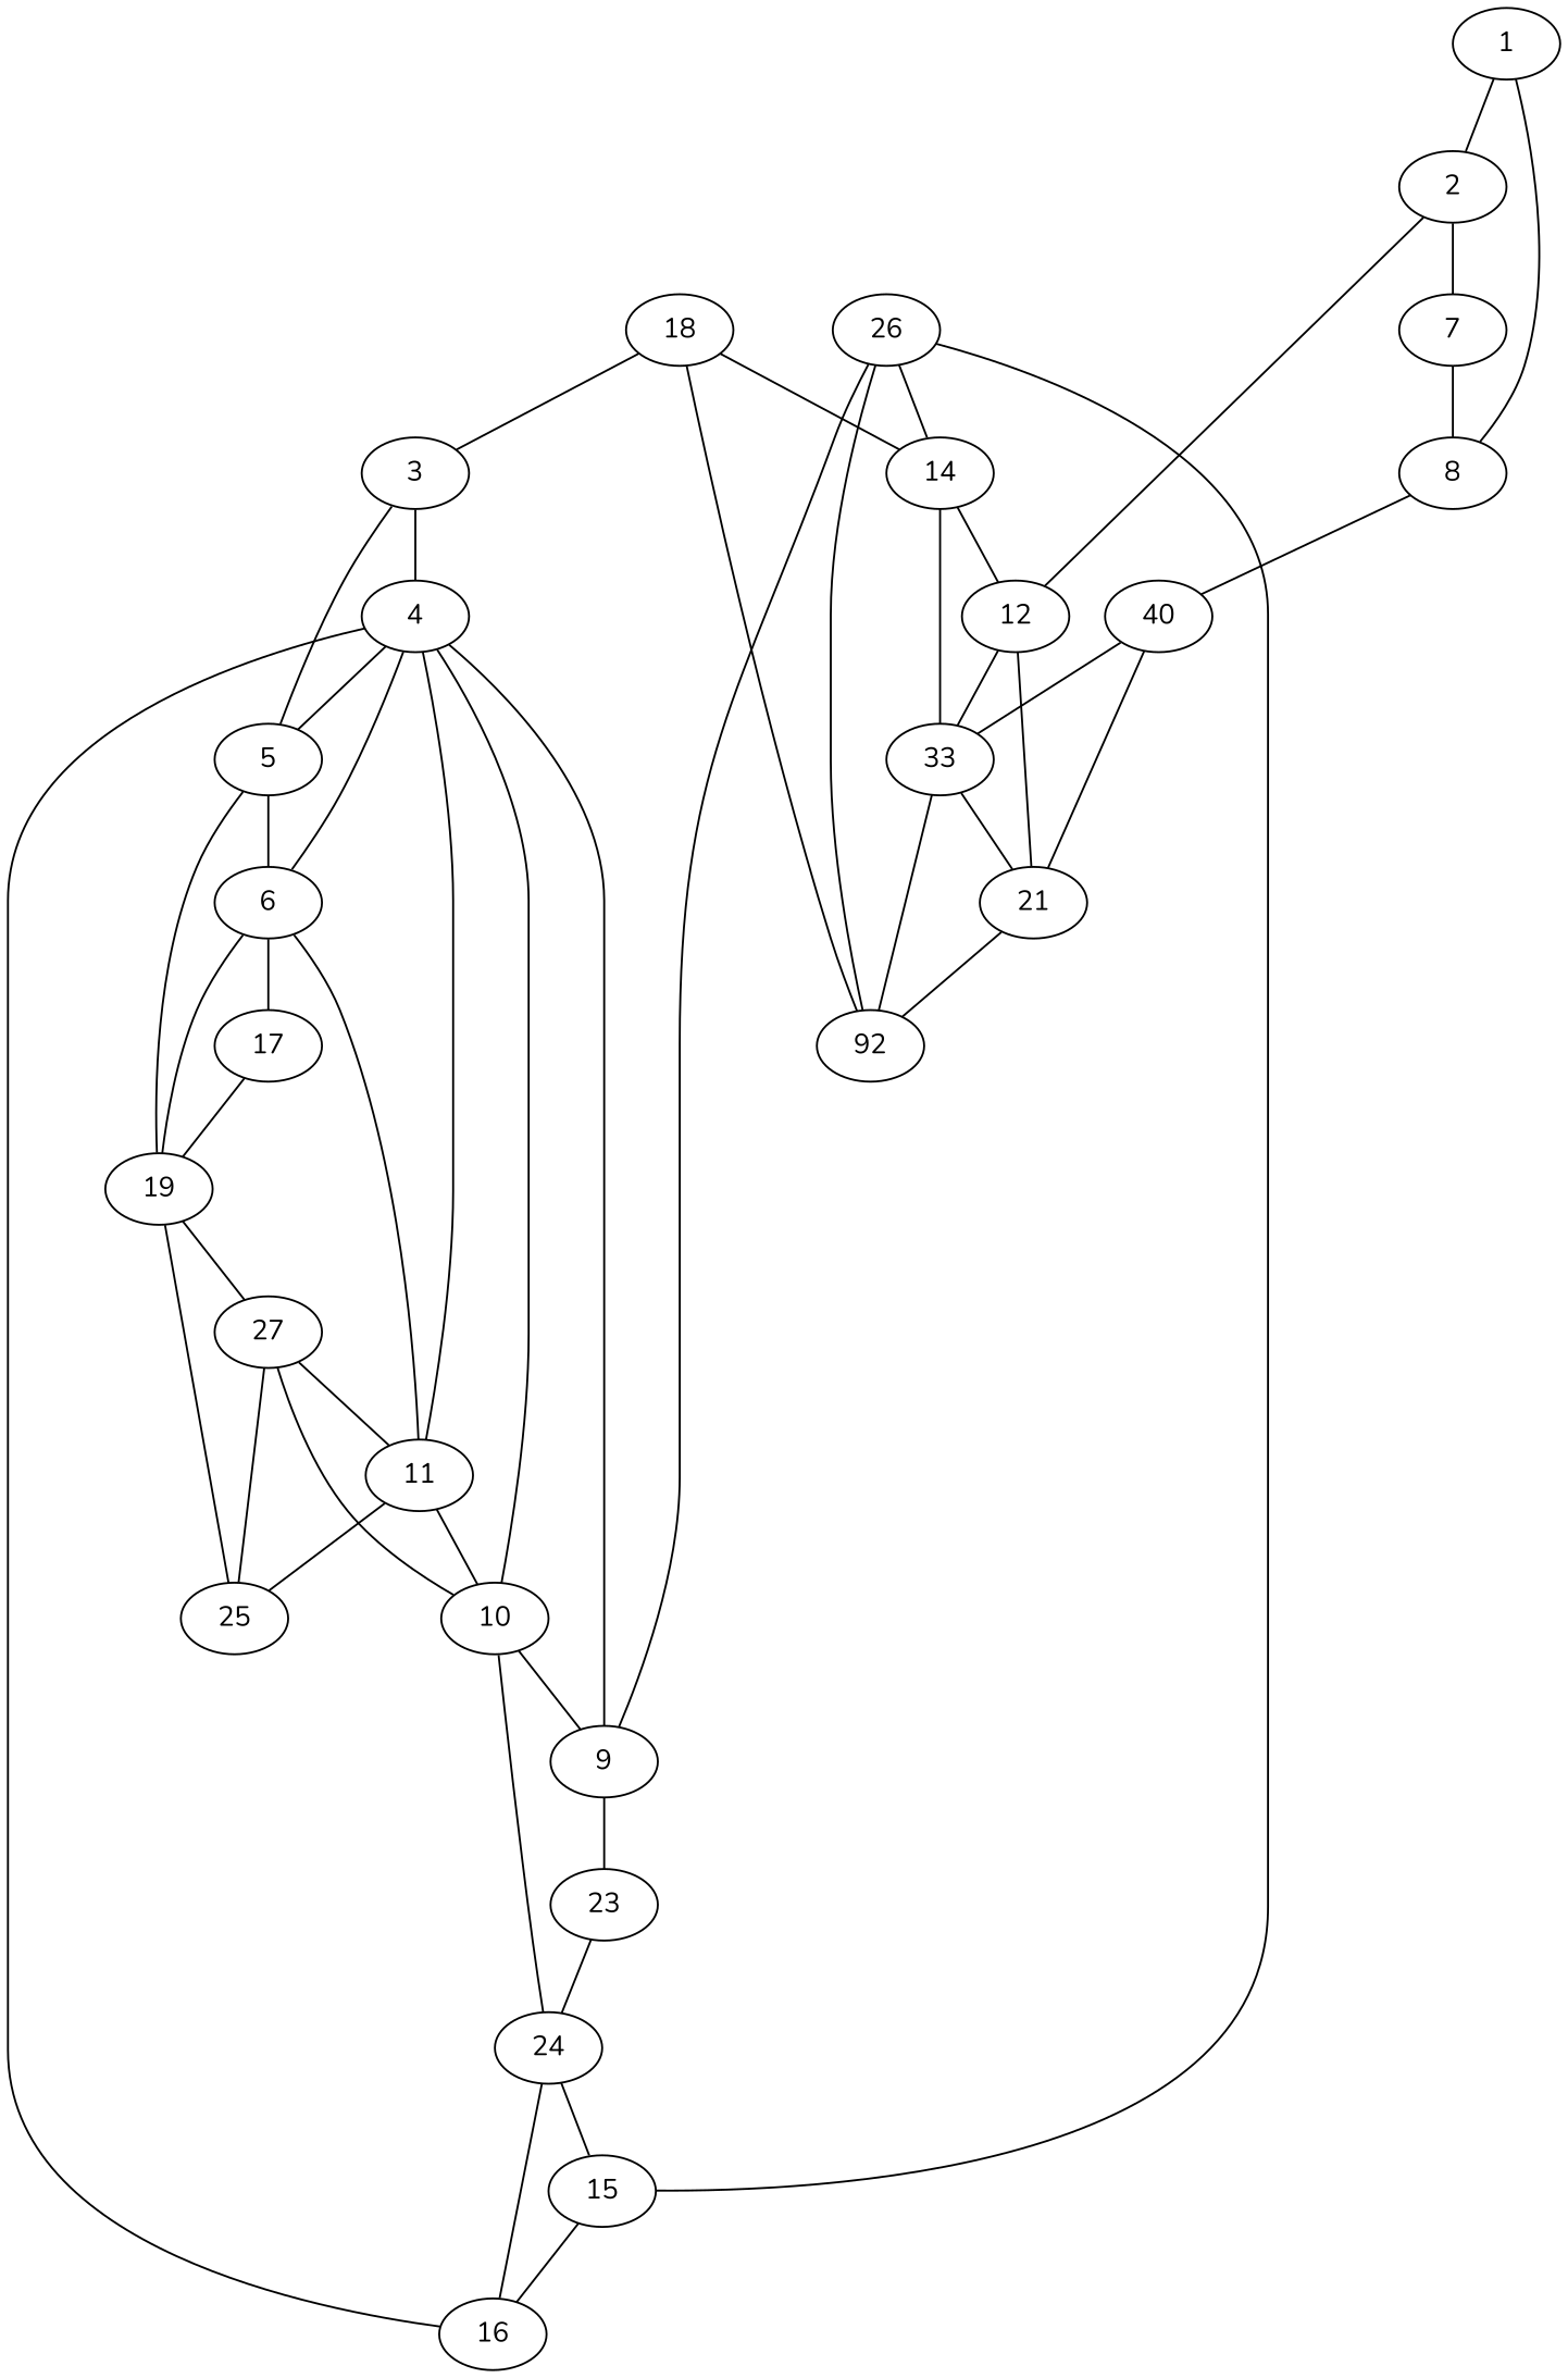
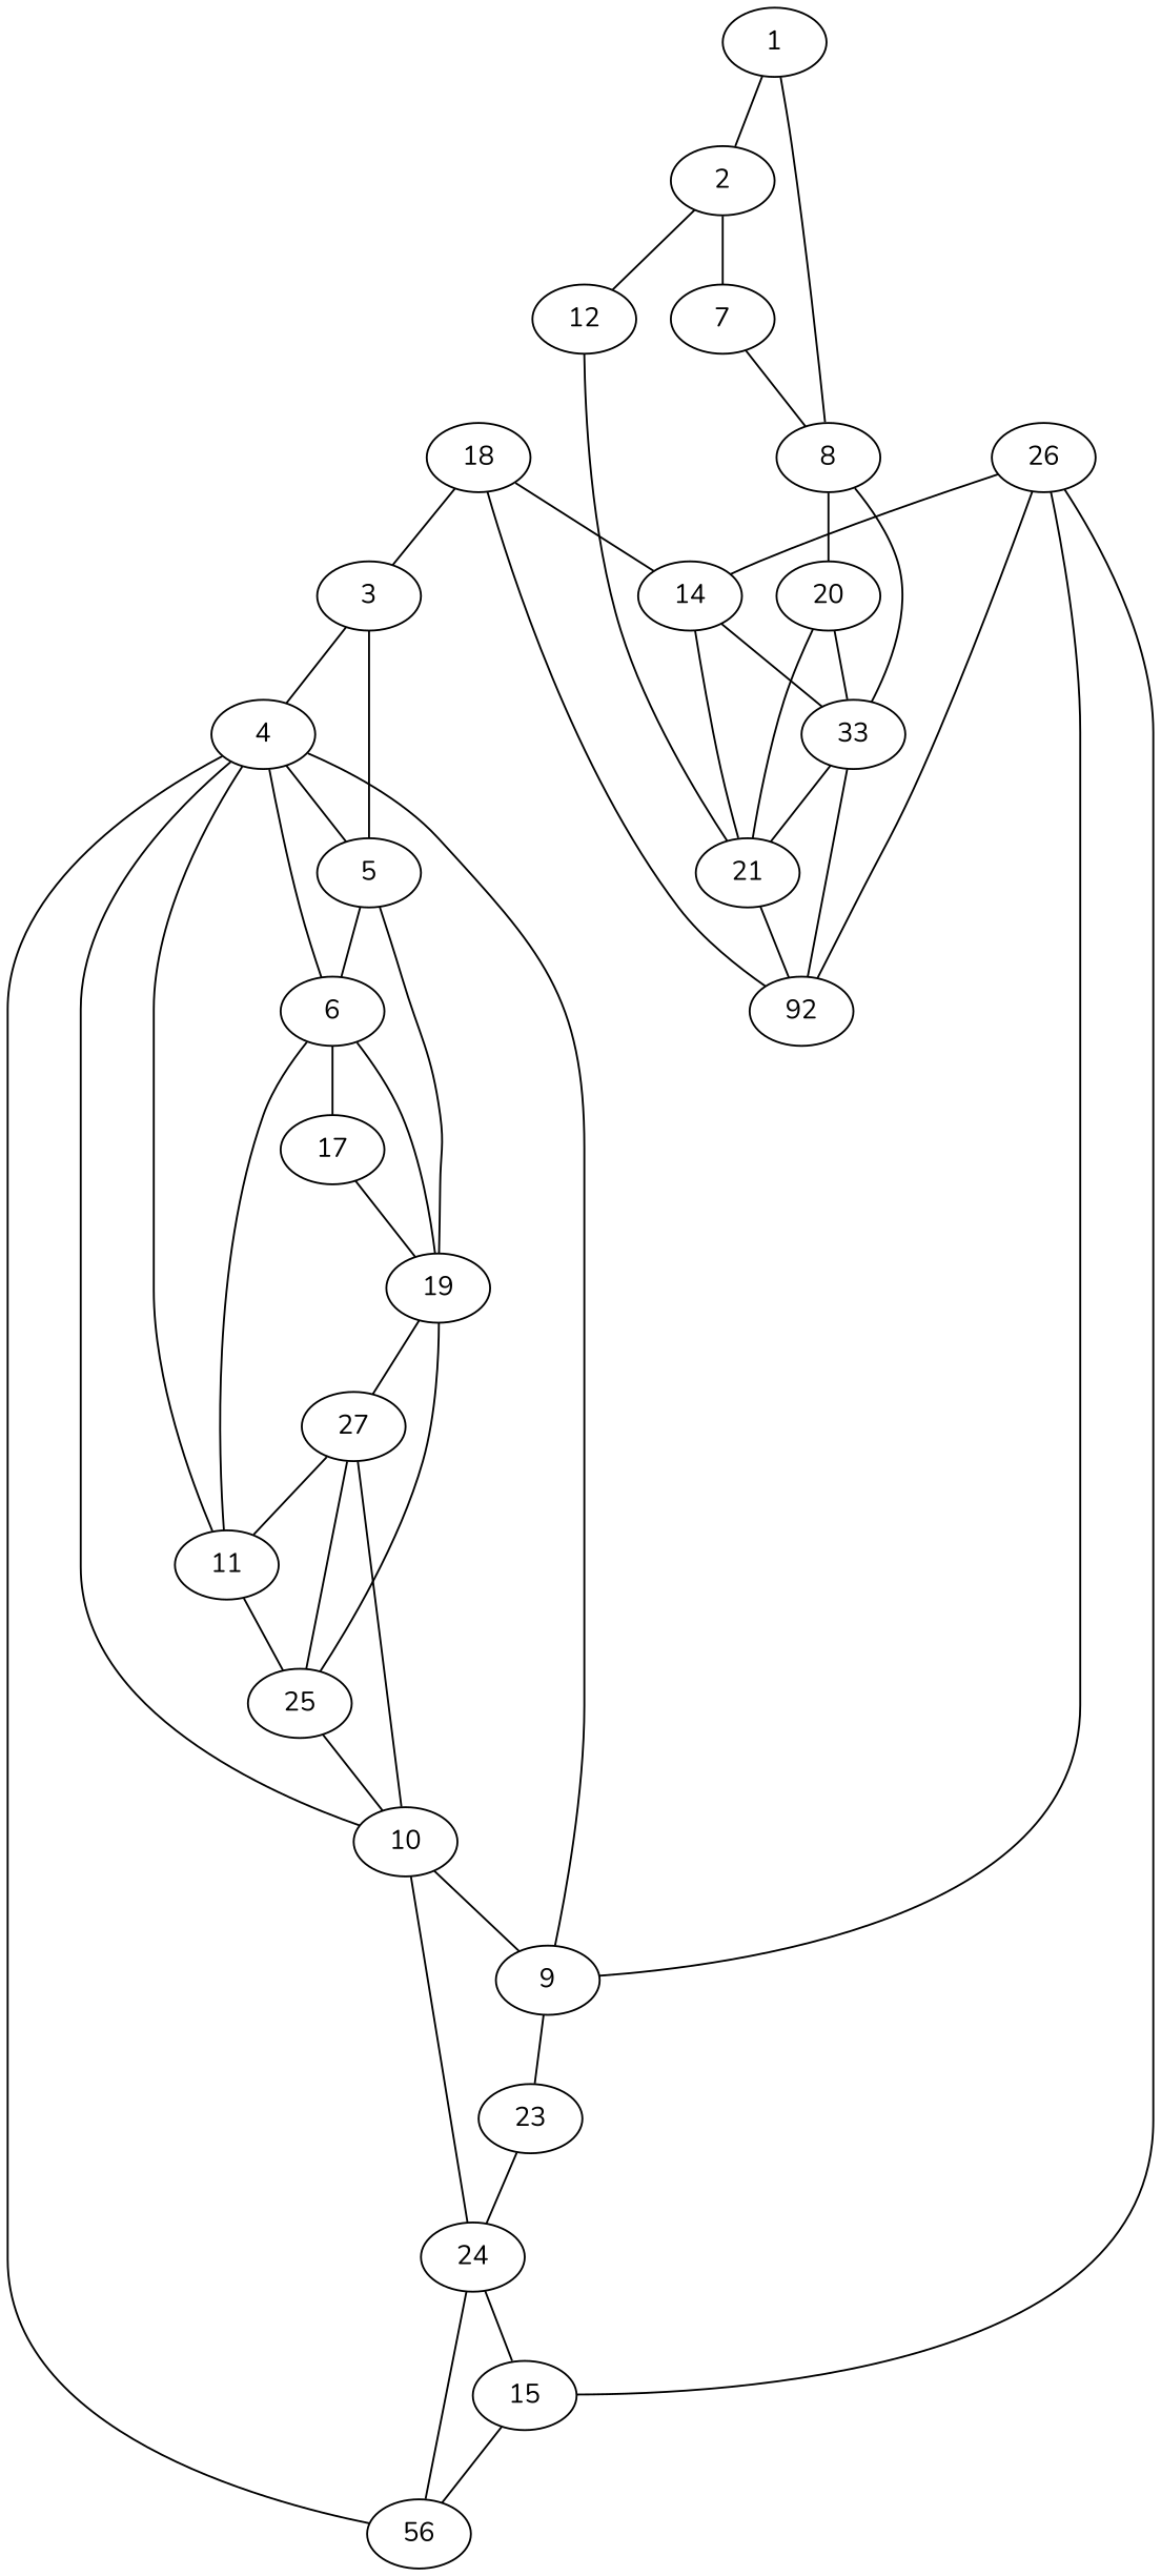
  graph {
    fontname=Nunito
    node [aaLength=2 fontname=Nunito sequence=PDLNKLLELWPHIQEYQDLALKHG type=1]
    edge [distance0=9.0 fontname=Nunito frequency=1 type0=2]
    1 [aaLength=24 type=0]
    2 [aaLength=13 sequence=GGKLLQVLLITGL type=0]
    8 [aaLength=13 sequence=GGKLLQVLLITGL type=0]
    7 [aaLength=24 type=0]
    12 [sequence=VL]
-   20 [sequence=VL label=40]
+   20 [sequence=VL]
    n7 [label=33 sequence=VD]
    21 [sequence=VD]
    n9 [aaLength=8 label=92 sequence=YELKSINI]
    3 [aaLength=9 sequence=PVIIAKYRQ type=0]
    4 [aaLength=4 sequence=PKDL type=0]
    5 [aaLength=15 sequence=EFYYDKWERKWYSDG type=0]
    6 [aaLength=8 sequence=KYVMEHGT type=0]
    19 [sequence=PV]
    15 [aaLength=7 sequence=IFAIYRG]
-   16 [aaLength=8 sequence=IEAIYRLE]
+   16 [aaLength=8 sequence=IEAIYRLE label=56]
    17 [aaLength=4 sequence=KIY]
    27 [sequence=PV]
    11 [aaLength=8 sequence=KYVMEHGT type=0]
    9 [aaLength=10 sequence=PVIIAKYRQV type=0]
    23 [aaLength=7 sequence=IFAIYRG]
    24 [aaLength=8 sequence=IEAIYRLE]
    10 [aaLength=19 sequence=PKDLEFYYDKWERKWYSDG type=0]
    25 [aaLength=4 sequence=KIY]
    14 [aaLength=6 sequence=LKSINI]
    18 [sequence=FS]
    26 [sequence=FS]
    1 -- 2 [distance0=35.71141 type0=3]
    1 -- 8 [distance0=33.43382]
    2 -- 7 [distance0=33.31547]
    2 -- 12 [distance0=1.0 type0=4]
    8 -- 20 [distance0=1.0 type0=4]
    7 -- 8 [distance0=35.71696 distance1=8.0 frequency=2 type0=3 type1=4]
-   12 -- n7 [distance0=10.0 distance1=8.0 frequency=2 type1=4]
+   8 -- n7 [distance0=10.0 distance1=8.0 frequency=2 type1=4]
    12 -- 21 [distance0=10.0 type0=3]
    20 -- n7 [distance0=10.0]
    20 -- 21 [distance0=10.0 distance1=8.0 frequency=2 type0=3 type1=4]
    n7 -- 21 [distance0=0.0 type0=1]
    n7 -- n9 [distance0=7.0]
    21 -- n9 [distance0=7.0 distance1=5.0 frequency=2 type1=4]
    3 -- 4 [distance0=30.78578]
    3 -- 5 [distance0=33.72021 type0=3]
    4 -- 5 [distance0=12.85483 distance1=0.0 frequency=2 type0=1 type1=5]
    5 -- 6 [distance0=30.89291]
    5 -- 19 [type0=4]
    6 -- 4 [distance0=30.70926 type0=1]
    6 -- 19 [distance0=32.5628 type0=3]
    6 -- 17 [distance0=0.0 type0=5]
    19 -- 27 [distance0=0.0 type0=1]
    15 -- 16 [distance1=2.0 frequency=2 type1=4]
    16 -- 4 [distance0=0.0 type0=5]
    17 -- 19 [distance0=10.0]
    27 -- 11 [distance0=0.0 type0=5]
    11 -- 4 [distance0=50.42322 type0=3]
    11 -- 6 [distance0=44.87038]
-   11 -- 10 [distance0=33.49224 type0=1]
+   25 -- 10 [distance0=33.49224 type0=1]
    11 -- 25 [distance0=0.0 type0=5]
    9 -- 4 [distance0=44.41684 type0=3]
    9 -- 23 [distance0=2.0 type0=4]
    23 -- 24 [distance1=2.0 frequency=2 type0=3 type1=4]
    24 -- 15
    24 -- 16
    24 -- 10 [distance0=0.0 type0=5]
    10 -- 4 [distance0=42.25024 type0=3]
    10 -- 27 [type0=4]
    10 -- 9 [distance0=30.28554 type0=1]
    25 -- 19 [distance0=10.0]
    25 -- 27 [distance0=10.0 type0=3]
    14 -- n7
-   14 -- 12 [type0=3]
+   14 -- 21 [type0=3]
    18 -- n9 [distance0=13.0 type0=3]
    18 -- 3 [distance0=6.0 type0=4]
    18 -- 14 [distance0=11.0]
    26 -- n9 [distance0=13.0 type0=3]
    26 -- 15 [distance0=3.0 type0=4]
    26 -- 9 [distance0=6.0 type0=4]
    26 -- 14 [distance0=11.0]
  }
